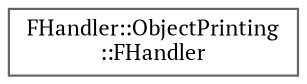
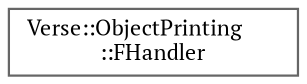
  digraph {
    rankdir=TB
    fontname="PT Serif"
-   n1 [color=grey40 fillcolor=white fontname="PT Serif" fontsize=10 height=0.2 label="FHandler::ObjectPrinting\l::FHandler" shape=box style=filled width=0.4]
+   n1 [color=grey40 fillcolor=white fontname="PT Serif" fontsize=10 height=0.2 label="Verse::ObjectPrinting\l::FHandler" shape=box style=filled width=0.4]
  }
